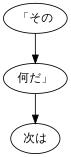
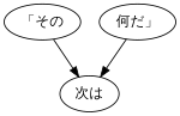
  digraph {
    fontname="Noto Serif"
    node [fontname="Noto Serif"]
    edge [fontname="Noto Serif"]
    n1 [label="「その"]
    n2 [label="次は"]
    n3 [label="何だ」"]
-   n1 -> n3
+   n1 -> n2
    n3 -> n2
  }
